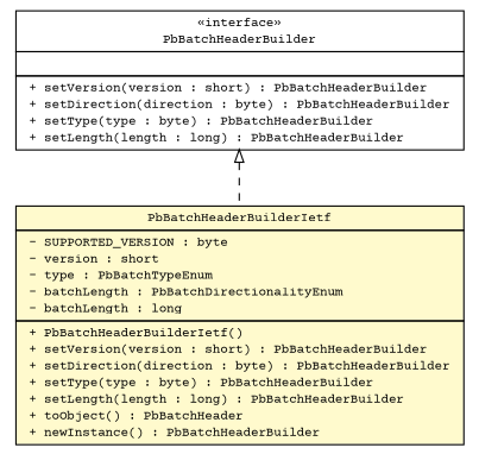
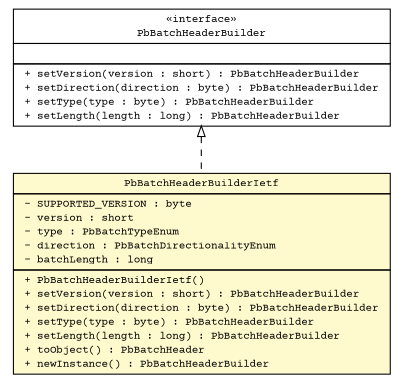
  digraph {
    nodesep=0.25
    ranksep=0.5
    fontname="Courier Prime"
    node [fontcolor=black fontname="Courier Prime" fontsize=10.0 shape=plaintext]
-   n1 [label=<<table title="org.ietf.nea.pb.batch.PbBatchHeaderBuilderIetf" border="0" cellborder="1" cellspacing="0" cellpadding="2" port="p" bgcolor="lemonChiffon" href="./PbBatchHeaderBuilderIetf.html"> 		<tr><td><table border="0" cellspacing="0" cellpadding="1"> <tr><td align="center" balign="center"> PbBatchHeaderBuilderIetf </td></tr> 		</table></td></tr> 		<tr><td><table border="0" cellspacing="0" cellpadding="1"> <tr><td align="left" balign="left"> - SUPPORTED_VERSION : byte </td></tr> <tr><td align="left" balign="left"> - version : short </td></tr> <tr><td align="left" balign="left"> - type : PbBatchTypeEnum </td></tr> <tr><td align="left" balign="left"> - batchLength : PbBatchDirectionalityEnum </td></tr> <tr><td align="left" balign="left"> - batchLength : long </td></tr> 		</table></td></tr> 		<tr><td><table border="0" cellspacing="0" cellpadding="1"> <tr><td align="left" balign="left"> + PbBatchHeaderBuilderIetf() </td></tr> <tr><td align="left" balign="left"> + setVersion(version : short) : PbBatchHeaderBuilder </td></tr> <tr><td align="left" balign="left"> + setDirection(direction : byte) : PbBatchHeaderBuilder </td></tr> <tr><td align="left" balign="left"> + setType(type : byte) : PbBatchHeaderBuilder </td></tr> <tr><td align="left" balign="left"> + setLength(length : long) : PbBatchHeaderBuilder </td></tr> <tr><td align="left" balign="left"> + toObject() : PbBatchHeader </td></tr> <tr><td align="left" balign="left"> + newInstance() : PbBatchHeaderBuilder </td></tr> 		</table></td></tr> 		</table>>]
+   n1 [label=<<table title="org.ietf.nea.pb.batch.PbBatchHeaderBuilderIetf" border="0" cellborder="1" cellspacing="0" cellpadding="2" port="p" bgcolor="lemonChiffon" href="./PbBatchHeaderBuilderIetf.html"> 		<tr><td><table border="0" cellspacing="0" cellpadding="1"> <tr><td align="center" balign="center"> PbBatchHeaderBuilderIetf </td></tr> 		</table></td></tr> 		<tr><td><table border="0" cellspacing="0" cellpadding="1"> <tr><td align="left" balign="left"> - SUPPORTED_VERSION : byte </td></tr> <tr><td align="left" balign="left"> - version : short </td></tr> <tr><td align="left" balign="left"> - type : PbBatchTypeEnum </td></tr> <tr><td align="left" balign="left"> - direction : PbBatchDirectionalityEnum </td></tr> <tr><td align="left" balign="left"> - batchLength : long </td></tr> 		</table></td></tr> 		<tr><td><table border="0" cellspacing="0" cellpadding="1"> <tr><td align="left" balign="left"> + PbBatchHeaderBuilderIetf() </td></tr> <tr><td align="left" balign="left"> + setVersion(version : short) : PbBatchHeaderBuilder </td></tr> <tr><td align="left" balign="left"> + setDirection(direction : byte) : PbBatchHeaderBuilder </td></tr> <tr><td align="left" balign="left"> + setType(type : byte) : PbBatchHeaderBuilder </td></tr> <tr><td align="left" balign="left"> + setLength(length : long) : PbBatchHeaderBuilder </td></tr> <tr><td align="left" balign="left"> + toObject() : PbBatchHeader </td></tr> <tr><td align="left" balign="left"> + newInstance() : PbBatchHeaderBuilder </td></tr> 		</table></td></tr> 		</table>>]
    n2 [label=<<table title="org.ietf.nea.pb.batch.PbBatchHeaderBuilder" border="0" cellborder="1" cellspacing="0" cellpadding="2" port="p" href="./PbBatchHeaderBuilder.html"> 		<tr><td><table border="0" cellspacing="0" cellpadding="1"> <tr><td align="center" balign="center"> &#171;interface&#187; </td></tr> <tr><td align="center" balign="center"> PbBatchHeaderBuilder </td></tr> 		</table></td></tr> 		<tr><td><table border="0" cellspacing="0" cellpadding="1"> <tr><td align="left" balign="left">  </td></tr> 		</table></td></tr> 		<tr><td><table border="0" cellspacing="0" cellpadding="1"> <tr><td align="left" balign="left"> + setVersion(version : short) : PbBatchHeaderBuilder </td></tr> <tr><td align="left" balign="left"> + setDirection(direction : byte) : PbBatchHeaderBuilder </td></tr> <tr><td align="left" balign="left"> + setType(type : byte) : PbBatchHeaderBuilder </td></tr> <tr><td align="left" balign="left"> + setLength(length : long) : PbBatchHeaderBuilder </td></tr> 		</table></td></tr> 		</table>>]
    n2 -> n1 [arrowtail=empty dir=back fontname="Courier Prime" fontsize=10 headport=p labelfontname=Helvetica labelfontsize=10 style=dashed tailport=p]
  }
